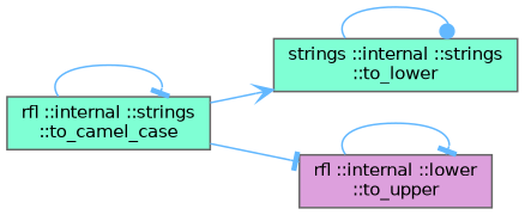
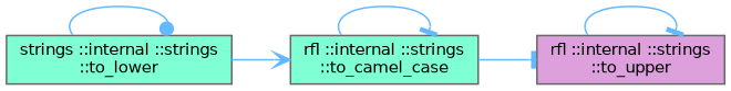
  digraph {
    rankdir=LR
    node [color=grey40 fillcolor=aquamarine fontname=Helvetica fontsize=10 shape=box style=filled]
    edge [arrowhead=tee color=steelblue1 fontname=Helvetica fontsize=10 labelfontname=Helvetica labelfontsize=10 style=solid]
    n1 [color=gray40 fontcolor=black height=0.2 label="rfl ::internal ::strings\l::to_camel_case" width=0.4]
    n2 [height=0.2 label="strings ::internal ::strings\l::to_lower" width=0.4]
-   n3 [fillcolor=plum height=0.2 label="rfl ::internal ::lower\l::to_upper" width=0.4]
+   n3 [fillcolor=plum height=0.2 label="rfl ::internal ::strings\l::to_upper" width=0.4]
    n1 -> n1
-   n1 -> n2 [arrowhead=vee]
+   n2 -> n1 [arrowhead=vee]
    n1 -> n3
    n2 -> n2 [arrowhead=dot]
    n3 -> n3
  }
